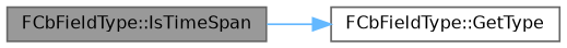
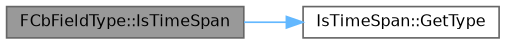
  digraph {
    rankdir=LR
    node [fontname=Helvetica fontsize=10 shape=box style=filled]
    n1 [color=gray40 fillcolor=grey60 fontcolor=black height=0.2 label="FCbFieldType::IsTimeSpan" width=0.4]
-   n2 [color=grey40 fillcolor=white height=0.2 label="FCbFieldType::GetType" width=0.4]
+   n2 [color=grey40 fillcolor=white height=0.2 label="IsTimeSpan::GetType" width=0.4]
    n1 -> n2 [color=steelblue1 fontname=Helvetica fontsize=10 labelfontname=Helvetica labelfontsize=10 style=solid]
  }
